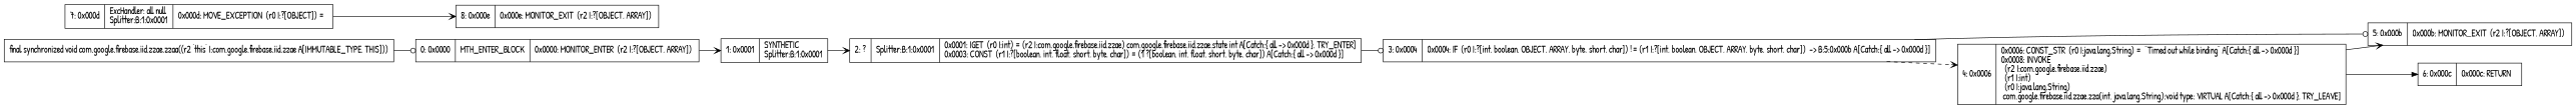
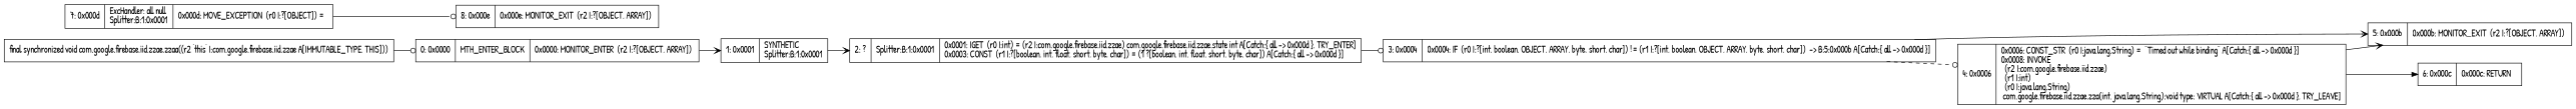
  digraph {
    fontname="Patrick Hand"
    rankdir=LR
    node [fontname="Patrick Hand" shape=record]
    edge [arrowhead=vee fontname="Patrick Hand"]
    n1 [label="{0\:\ 0x0000|MTH_ENTER_BLOCK\l|0x0000: MONITOR_ENTER  (r2 I:?[OBJECT, ARRAY]) \l}"]
    n2 [label="{1\:\ 0x0001|SYNTHETIC\lSplitter:B:1:0x0001\l}"]
    n3 [label="{2\:\ ?|Splitter:B:1:0x0001\l|0x0001: IGET  (r0 I:int) = (r2 I:com.google.firebase.iid.zzae) com.google.firebase.iid.zzae.state int A[Catch:\{ all \-\> 0x000d \}, TRY_ENTER]\l0x0003: CONST  (r1 I:?[boolean, int, float, short, byte, char]) = (1 ?[boolean, int, float, short, byte, char]) A[Catch:\{ all \-\> 0x000d \}]\l}"]
    n4 [label="{3\:\ 0x0004|0x0004: IF  (r0 I:?[int, boolean, OBJECT, ARRAY, byte, short, char]) != (r1 I:?[int, boolean, OBJECT, ARRAY, byte, short, char])  \-\> B:5:0x000b A[Catch:\{ all \-\> 0x000d \}]\l}"]
    n5 [label="{7\:\ 0x000d|ExcHandler: all null\lSplitter:B:1:0x0001\l|0x000d: MOVE_EXCEPTION  (r0 I:?[OBJECT]) =  \l}"]
    n6 [label="{8\:\ 0x000e|0x000e: MONITOR_EXIT  (r2 I:?[OBJECT, ARRAY]) \l}"]
    n7 [label="{4\:\ 0x0006|0x0006: CONST_STR  (r0 I:java.lang.String) =  \"Timed out while binding\" A[Catch:\{ all \-\> 0x000d \}]\l0x0008: INVOKE  \l  (r2 I:com.google.firebase.iid.zzae)\l  (r1 I:int)\l  (r0 I:java.lang.String)\l com.google.firebase.iid.zzae.zza(int, java.lang.String):void type: VIRTUAL A[Catch:\{ all \-\> 0x000d \}, TRY_LEAVE]\l}"]
    n8 [label="{5\:\ 0x000b|0x000b: MONITOR_EXIT  (r2 I:?[OBJECT, ARRAY]) \l}"]
    n9 [label="{6\:\ 0x000c|0x000c: RETURN   \l}"]
    n10 [label="{final synchronized void com.google.firebase.iid.zzae.zzaa((r2 'this' I:com.google.firebase.iid.zzae A[IMMUTABLE_TYPE, THIS])) }"]
    n1 -> n2
    n2 -> n3
    n3 -> n4 [arrowhead=odot]
-   n4 -> n7 [style=dashed]
-   n4 -> n8 [arrowhead=odot]
-   n5 -> n6
+   n4 -> n7 [arrowhead=odot style=dashed]
+   n4 -> n8
+   n5 -> n6 [arrowhead=odot]
    n7 -> n8
    n7 -> n9 [arrowhead=normal]
    n10 -> n1 [arrowhead=odot]
  }
